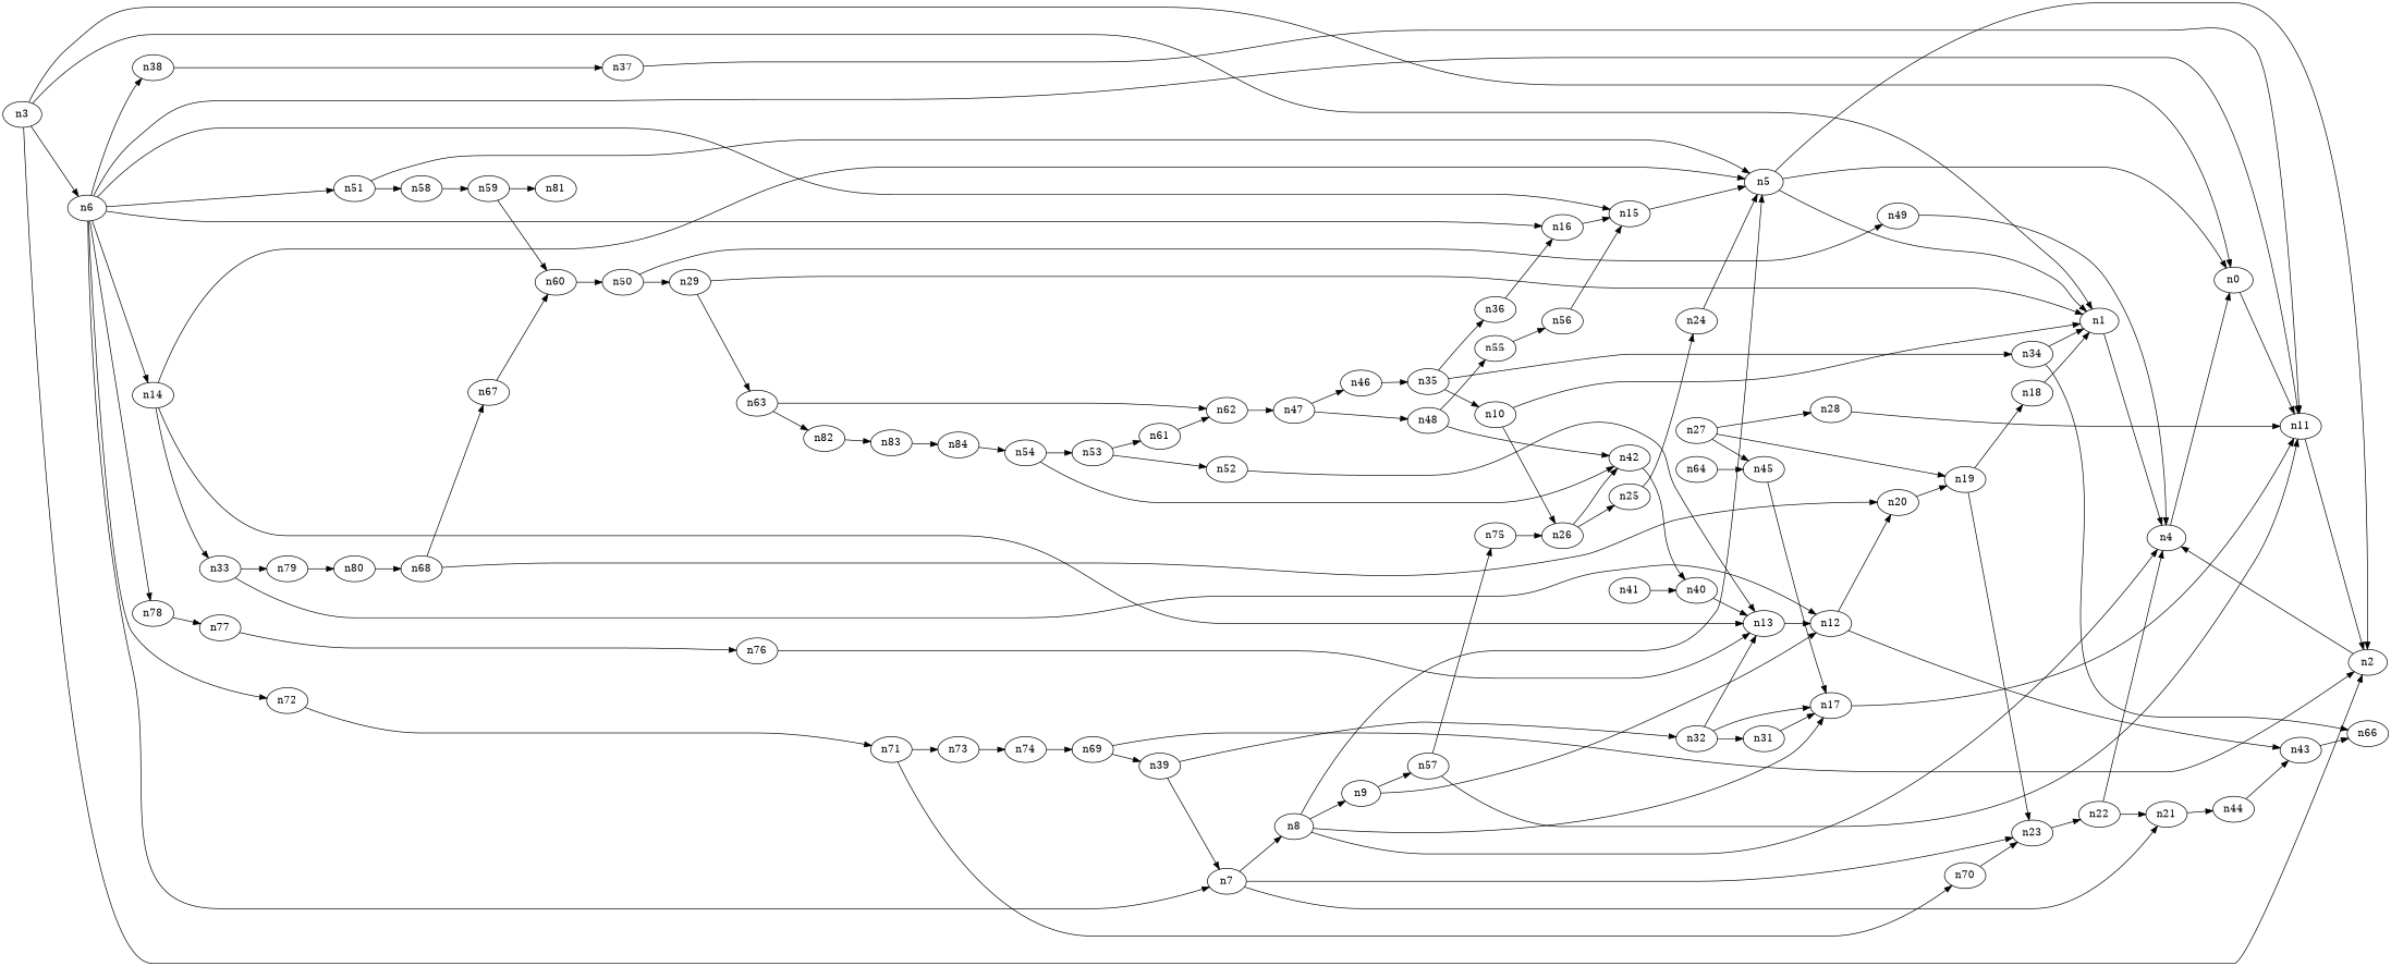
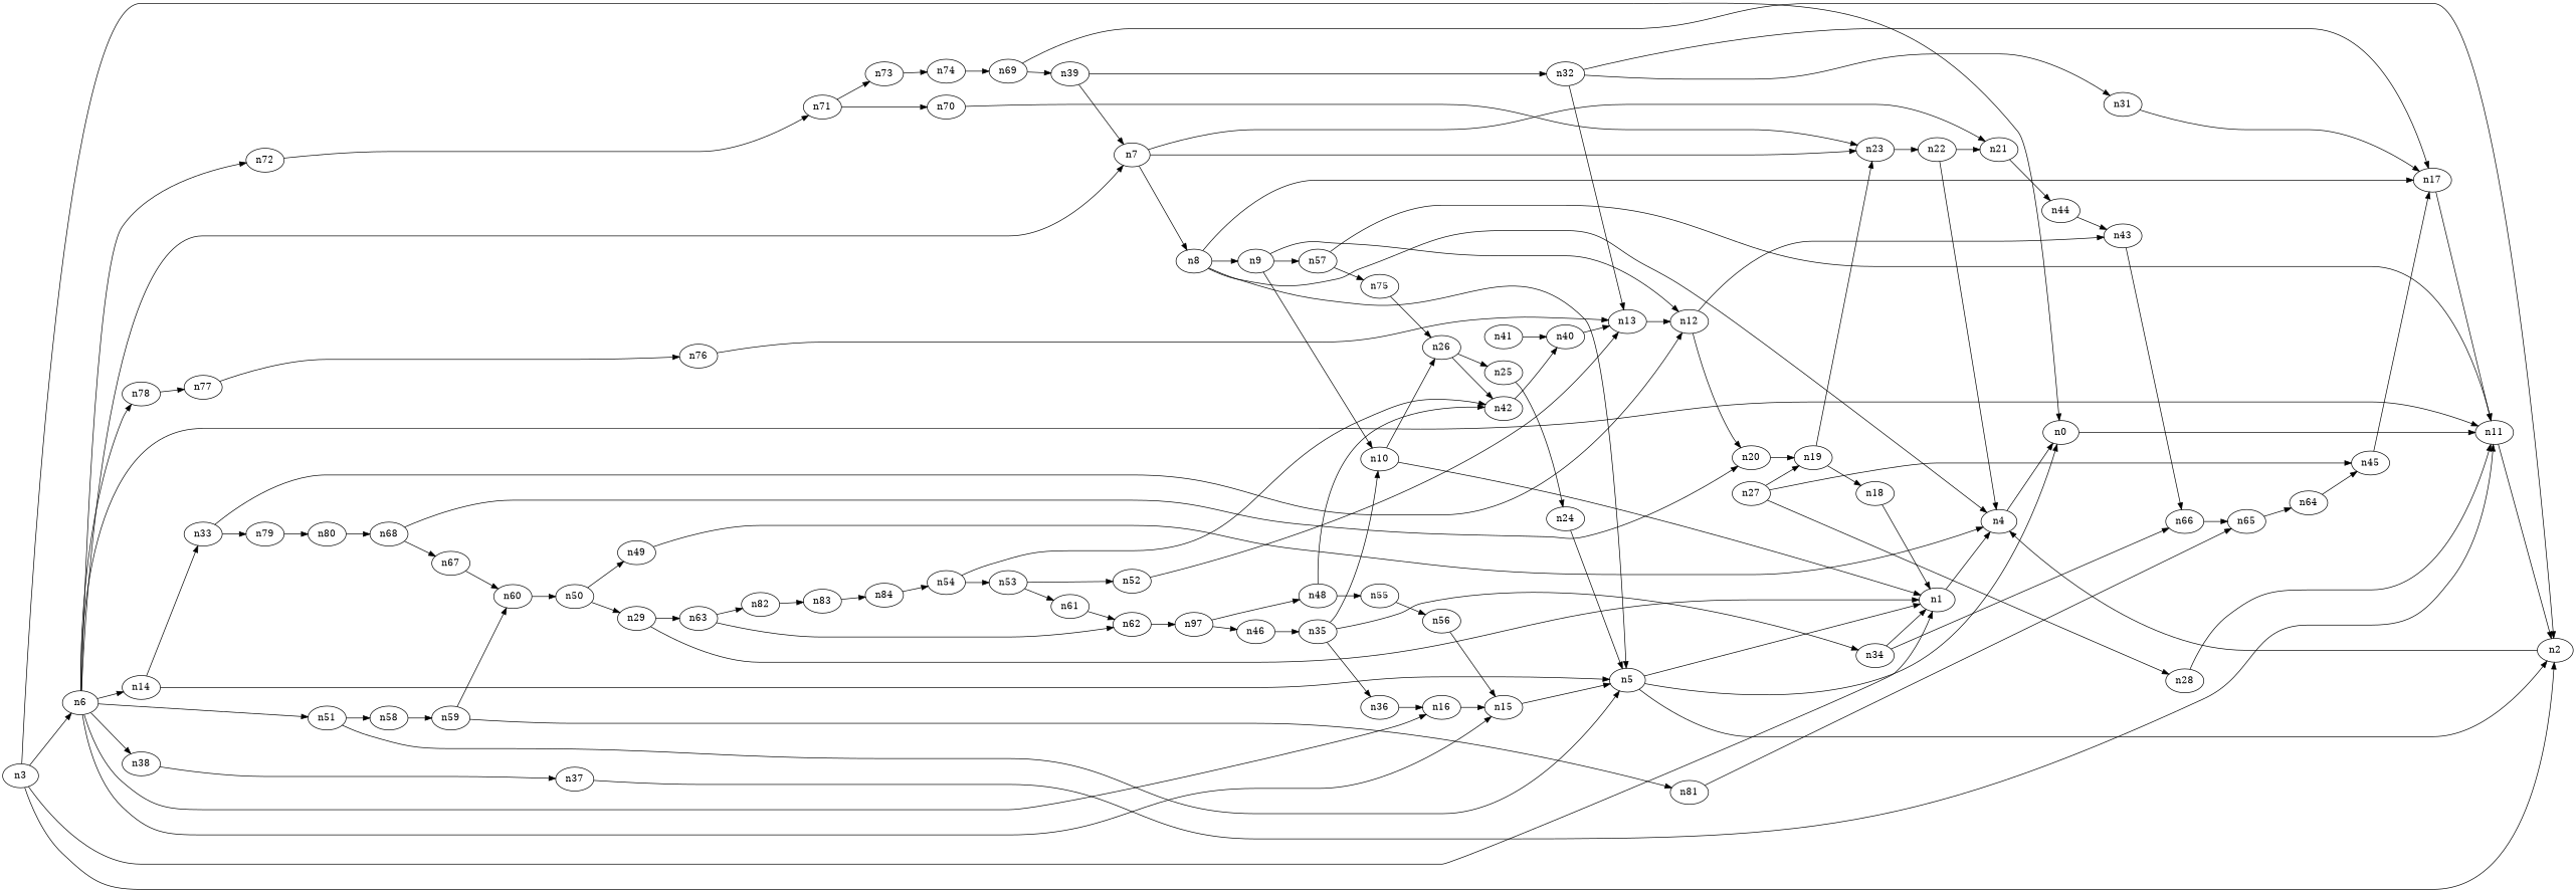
  digraph {
    rankdir=LR
    n1
    n4
    n0
    n11
    n2
    n3
    n6
    n7
    n14
    n15
    n16
    n38
    n51
    n72
    n78
    n8
    n21
    n23
    n5
    n13
    n33
    n37
    n58
    n71
    n77
    n9
    n17
    n44
    n22
    n12
    n79
    n59
    n70
    n73
    n76
    n10
    n57
    n43
    n26
    n20
    n75
    n25
    n42
    n19
    n66
    n24
    n40
    n18
+   n65
    n80
    n41
    n27
    n28
    n45
    n29
    n63
    n62
    n82
-   n47
+   n47 [label=n97]
    n83
    n31
    n32
    n68
    n34
    n64
    n35
    n36
    n39
    n46
    n48
    n55
    n56
    n49
    n50
    n60
    n81
    n52
    n53
    n61
    n54
    n84
    n67
    n69
    n74
    n1 -> n4
    n4 -> n0
    n0 -> n11
    n11 -> n2
    n2 -> n4
    n3 -> n1
    n3 -> n0
    n3 -> n2
    n3 -> n6
    n6 -> n11
    n6 -> n7
    n6 -> n14
    n6 -> n15
    n6 -> n16
    n6 -> n38
    n6 -> n51
    n6 -> n72
    n6 -> n78
    n7 -> n8
    n7 -> n21
    n7 -> n23
    n14 -> n5
-   n14 -> n13
    n14 -> n33
    n15 -> n5
    n16 -> n15
    n38 -> n37
    n51 -> n5
    n51 -> n58
    n72 -> n71
    n78 -> n77
    n8 -> n4
    n8 -> n5
    n8 -> n9
    n8 -> n17
    n21 -> n44
    n23 -> n22
    n5 -> n1
    n5 -> n0
    n5 -> n2
    n13 -> n12
    n33 -> n12
    n33 -> n79
    n37 -> n11
    n58 -> n59
    n71 -> n70
    n71 -> n73
    n77 -> n76
    n9 -> n12
+   n9 -> n10
    n9 -> n57
    n17 -> n11
    n44 -> n43
    n22 -> n4
    n22 -> n21
    n12 -> n43
    n12 -> n20
    n79 -> n80
    n59 -> n60
    n59 -> n81
    n70 -> n23
    n73 -> n74
    n76 -> n13
    n10 -> n1
    n10 -> n26
    n57 -> n11
    n57 -> n75
    n43 -> n66
    n26 -> n25
    n26 -> n42
    n20 -> n19
    n75 -> n26
    n25 -> n24
    n42 -> n40
    n19 -> n23
    n19 -> n18
+   n66 -> n65
    n24 -> n5
    n40 -> n13
    n18 -> n1
+   n65 -> n64
    n80 -> n68
    n41 -> n40
    n27 -> n19
    n27 -> n28
    n27 -> n45
    n28 -> n11
    n45 -> n17
    n29 -> n1
    n29 -> n63
    n63 -> n62
    n63 -> n82
    n62 -> n47
    n82 -> n83
    n47 -> n46
    n47 -> n48
    n83 -> n84
    n31 -> n17
    n32 -> n13
    n32 -> n17
    n32 -> n31
    n68 -> n20
    n68 -> n67
    n34 -> n1
    n34 -> n66
    n64 -> n45
    n35 -> n10
    n35 -> n34
    n35 -> n36
    n36 -> n16
    n39 -> n7
    n39 -> n32
    n46 -> n35
    n48 -> n42
    n48 -> n55
    n55 -> n56
    n56 -> n15
    n49 -> n4
    n50 -> n29
    n50 -> n49
    n60 -> n50
+   n81 -> n65
    n52 -> n13
    n53 -> n52
    n53 -> n61
    n61 -> n62
    n54 -> n42
    n54 -> n53
    n84 -> n54
    n67 -> n60
    n69 -> n2
    n69 -> n39
    n74 -> n69
  }
